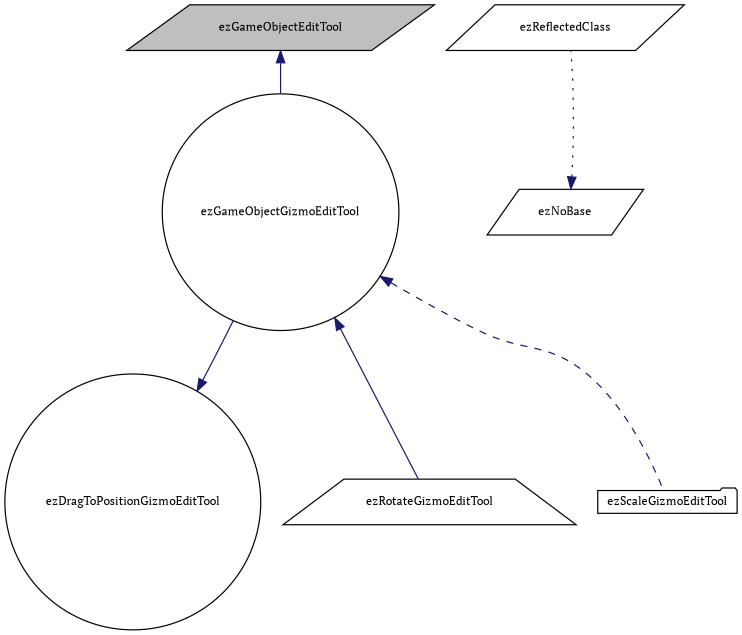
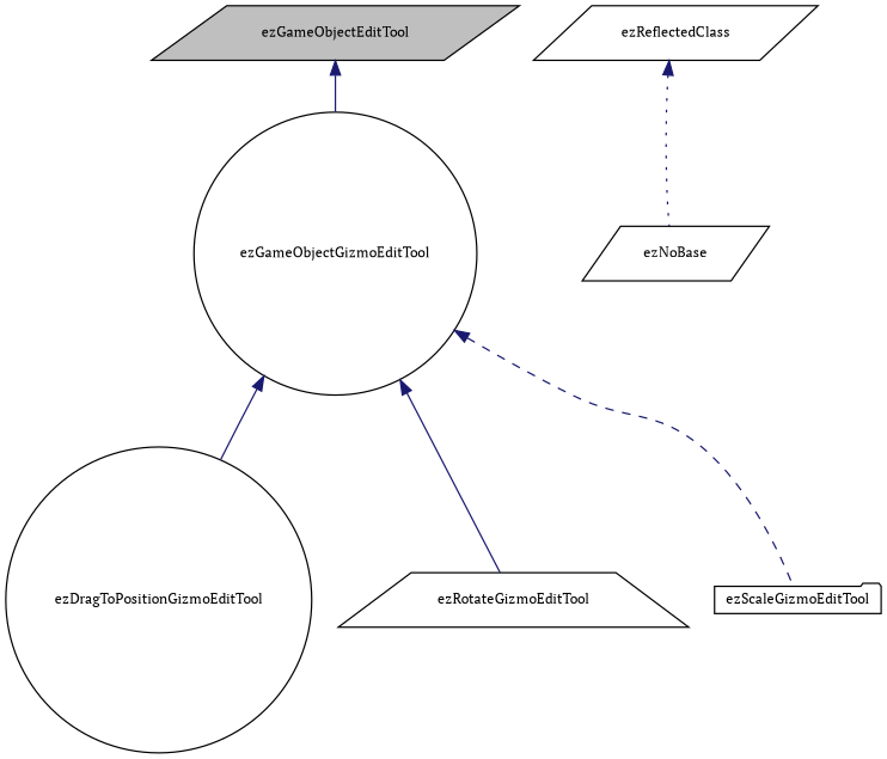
  digraph {
    fontname="PT Serif"
    rankdir=TB
    node [color=black fillcolor=white fontname="PT Serif" fontsize=10 shape=parallelogram style=filled]
    edge [color=midnightblue dir=back fontname="PT Serif" fontsize=10 labelfontname=Helvetica labelfontsize=10 style=solid]
    n1 [fillcolor=grey75 fontcolor=black height=0.2 label=ezGameObjectEditTool width=0.4]
    n2 [height=0.2 label=ezGameObjectGizmoEditTool shape=circle width=0.4]
    n3 [height=0.2 label=ezDragToPositionGizmoEditTool shape=circle width=0.4]
    n4 [height=0.2 label=ezRotateGizmoEditTool shape=trapezium width=0.4]
    n5 [height=0.2 label=ezScaleGizmoEditTool shape=folder width=0.4]
    n6 [height=0.2 label=ezReflectedClass width=0.4]
    n7 [height=0.2 label=ezNoBase width=0.4]
    n1 -> n2
-   n3 -> n2
+   n2 -> n3
    n2 -> n4
    n2 -> n5 [style=dashed]
-   n7 -> n6 [style=dotted]
+   n6 -> n7 [style=dotted]
  }
